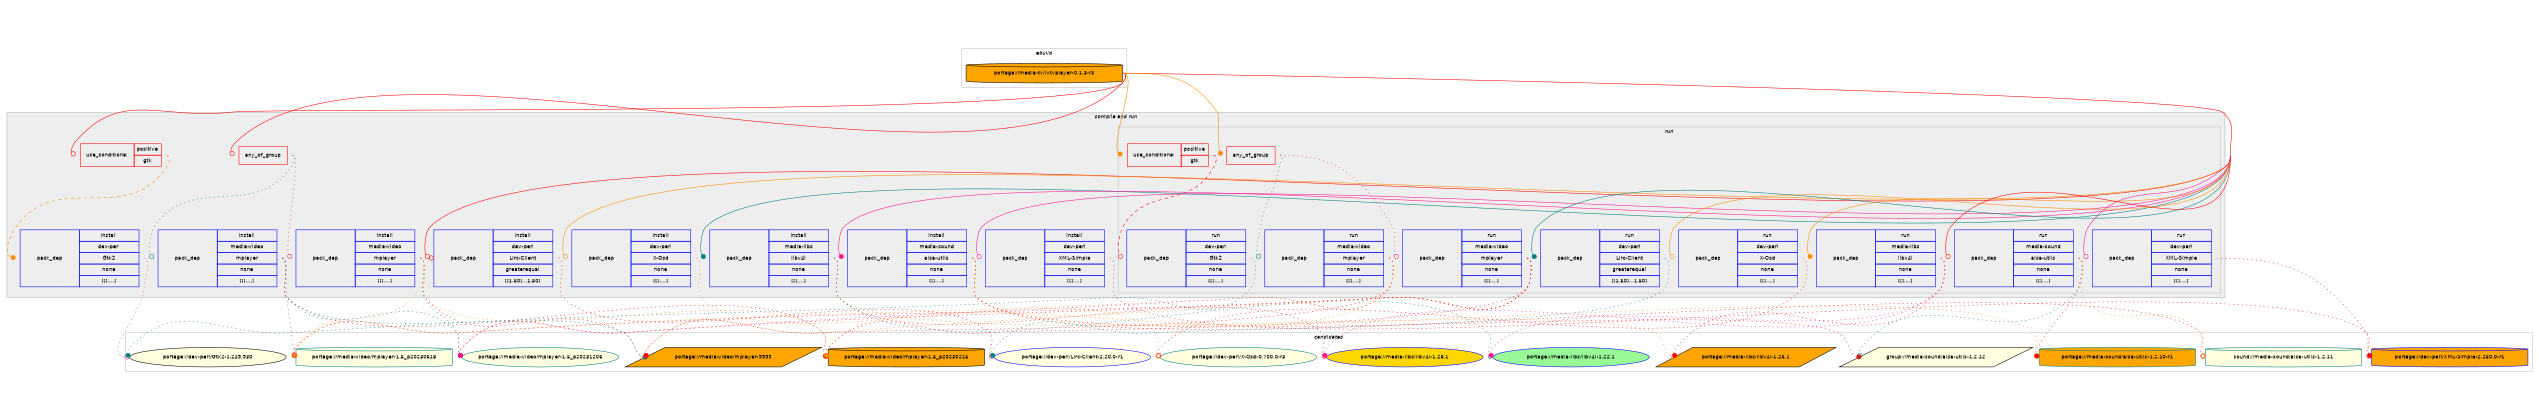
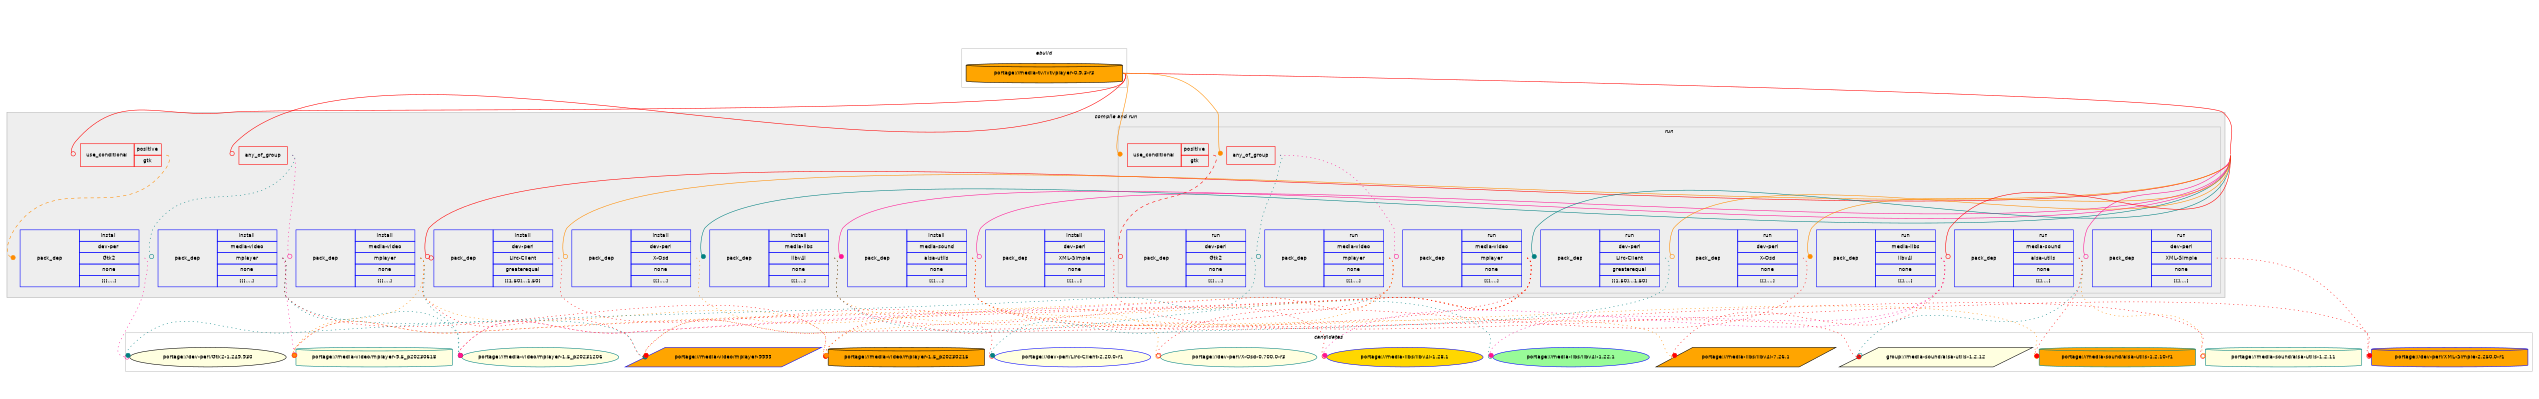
  digraph {
    compound=true
    concentrate=true
    fontname=Helvetica
    fontsize=10
    newrank=true
    rankdir=TB
    ranksep=1.5
    node [color=blue fontname=Helvetica fontsize=10 shape=none]
    edge [arrowhead=odot color=red headport=w style=dotted tailport=e weight=100]
-   n1 [color=black fillcolor=orange label="portage://media-tv/ivtvplayer-0.1.3-r3" shape=cylinder style=filled width=4]
+   n1 [color=black fillcolor=orange label="portage://media-tv/ivtvplayer-0.9.3-r3" shape=cylinder style=filled width=4]
    n2 [label=<<TABLE BORDER="0" CELLBORDER="1" CELLSPACING="0" CELLPADDING="4" WIDTH="220"><TR><TD ROWSPAN="6" CELLPADDING="30">pack_dep</TD></TR><TR><TD WIDTH="110">install</TD></TR><TR><TD>media-video</TD></TR><TR><TD>mplayer</TD></TR><TR><TD>none</TD></TR><TR><TD>[[],,,,]</TD></TR></TABLE>>]
    n3 [label=<<TABLE BORDER="0" CELLBORDER="1" CELLSPACING="0" CELLPADDING="4" WIDTH="220"><TR><TD ROWSPAN="6" CELLPADDING="30">pack_dep</TD></TR><TR><TD WIDTH="110">install</TD></TR><TR><TD>media-video</TD></TR><TR><TD>mplayer</TD></TR><TR><TD>none</TD></TR><TR><TD>[[],,,,]</TD></TR></TABLE>>]
    n4 [color=red label=<<TABLE BORDER="0" CELLBORDER="1" CELLSPACING="0" CELLPADDING="4"><TR><TD CELLPADDING="10">any_of_group</TD></TR></TABLE>>]
    n5 [label=<<TABLE BORDER="0" CELLBORDER="1" CELLSPACING="0" CELLPADDING="4" WIDTH="220"><TR><TD ROWSPAN="6" CELLPADDING="30">pack_dep</TD></TR><TR><TD WIDTH="110">install</TD></TR><TR><TD>dev-perl</TD></TR><TR><TD>Gtk2</TD></TR><TR><TD>none</TD></TR><TR><TD>[[],,,,]</TD></TR></TABLE>>]
    n6 [color=red label=<<TABLE BORDER="0" CELLBORDER="1" CELLSPACING="0" CELLPADDING="4"><TR><TD ROWSPAN="3" CELLPADDING="10">use_conditional</TD></TR><TR><TD>positive</TD></TR><TR><TD>gtk</TD></TR></TABLE>>]
    n7 [label=<<TABLE BORDER="0" CELLBORDER="1" CELLSPACING="0" CELLPADDING="4" WIDTH="220"><TR><TD ROWSPAN="6" CELLPADDING="30">pack_dep</TD></TR><TR><TD WIDTH="110">install</TD></TR><TR><TD>dev-perl</TD></TR><TR><TD>Lirc-Client</TD></TR><TR><TD>greaterequal</TD></TR><TR><TD>[[1,50],,,1.50]</TD></TR></TABLE>>]
    n8 [label=<<TABLE BORDER="0" CELLBORDER="1" CELLSPACING="0" CELLPADDING="4" WIDTH="220"><TR><TD ROWSPAN="6" CELLPADDING="30">pack_dep</TD></TR><TR><TD WIDTH="110">install</TD></TR><TR><TD>dev-perl</TD></TR><TR><TD>X-Osd</TD></TR><TR><TD>none</TD></TR><TR><TD>[[],,,,]</TD></TR></TABLE>>]
    n9 [label=<<TABLE BORDER="0" CELLBORDER="1" CELLSPACING="0" CELLPADDING="4" WIDTH="220"><TR><TD ROWSPAN="6" CELLPADDING="30">pack_dep</TD></TR><TR><TD WIDTH="110">install</TD></TR><TR><TD>dev-perl</TD></TR><TR><TD>XML-Simple</TD></TR><TR><TD>none</TD></TR><TR><TD>[[],,,,]</TD></TR></TABLE>>]
    n10 [label=<<TABLE BORDER="0" CELLBORDER="1" CELLSPACING="0" CELLPADDING="4" WIDTH="220"><TR><TD ROWSPAN="6" CELLPADDING="30">pack_dep</TD></TR><TR><TD WIDTH="110">install</TD></TR><TR><TD>media-libs</TD></TR><TR><TD>libv4l</TD></TR><TR><TD>none</TD></TR><TR><TD>[[],,,,]</TD></TR></TABLE>>]
    n11 [label=<<TABLE BORDER="0" CELLBORDER="1" CELLSPACING="0" CELLPADDING="4" WIDTH="220"><TR><TD ROWSPAN="6" CELLPADDING="30">pack_dep</TD></TR><TR><TD WIDTH="110">install</TD></TR><TR><TD>media-sound</TD></TR><TR><TD>alsa-utils</TD></TR><TR><TD>none</TD></TR><TR><TD>[[],,,,]</TD></TR></TABLE>>]
    n12 [label=<<TABLE BORDER="0" CELLBORDER="1" CELLSPACING="0" CELLPADDING="4" WIDTH="220"><TR><TD ROWSPAN="6" CELLPADDING="30">pack_dep</TD></TR><TR><TD WIDTH="110">run</TD></TR><TR><TD>media-video</TD></TR><TR><TD>mplayer</TD></TR><TR><TD>none</TD></TR><TR><TD>[[],,,,]</TD></TR></TABLE>>]
    n13 [label=<<TABLE BORDER="0" CELLBORDER="1" CELLSPACING="0" CELLPADDING="4" WIDTH="220"><TR><TD ROWSPAN="6" CELLPADDING="30">pack_dep</TD></TR><TR><TD WIDTH="110">run</TD></TR><TR><TD>media-video</TD></TR><TR><TD>mplayer</TD></TR><TR><TD>none</TD></TR><TR><TD>[[],,,,]</TD></TR></TABLE>>]
    n14 [color=red label=<<TABLE BORDER="0" CELLBORDER="1" CELLSPACING="0" CELLPADDING="4"><TR><TD CELLPADDING="10">any_of_group</TD></TR></TABLE>>]
    n15 [label=<<TABLE BORDER="0" CELLBORDER="1" CELLSPACING="0" CELLPADDING="4" WIDTH="220"><TR><TD ROWSPAN="6" CELLPADDING="30">pack_dep</TD></TR><TR><TD WIDTH="110">run</TD></TR><TR><TD>dev-perl</TD></TR><TR><TD>Gtk2</TD></TR><TR><TD>none</TD></TR><TR><TD>[[],,,,]</TD></TR></TABLE>>]
    n16 [color=red label=<<TABLE BORDER="0" CELLBORDER="1" CELLSPACING="0" CELLPADDING="4"><TR><TD ROWSPAN="3" CELLPADDING="10">use_conditional</TD></TR><TR><TD>positive</TD></TR><TR><TD>gtk</TD></TR></TABLE>>]
    n17 [label=<<TABLE BORDER="0" CELLBORDER="1" CELLSPACING="0" CELLPADDING="4" WIDTH="220"><TR><TD ROWSPAN="6" CELLPADDING="30">pack_dep</TD></TR><TR><TD WIDTH="110">run</TD></TR><TR><TD>dev-perl</TD></TR><TR><TD>Lirc-Client</TD></TR><TR><TD>greaterequal</TD></TR><TR><TD>[[1,50],,,1.50]</TD></TR></TABLE>>]
    n18 [label=<<TABLE BORDER="0" CELLBORDER="1" CELLSPACING="0" CELLPADDING="4" WIDTH="220"><TR><TD ROWSPAN="6" CELLPADDING="30">pack_dep</TD></TR><TR><TD WIDTH="110">run</TD></TR><TR><TD>dev-perl</TD></TR><TR><TD>X-Osd</TD></TR><TR><TD>none</TD></TR><TR><TD>[[],,,,]</TD></TR></TABLE>>]
    n19 [label=<<TABLE BORDER="0" CELLBORDER="1" CELLSPACING="0" CELLPADDING="4" WIDTH="220"><TR><TD ROWSPAN="6" CELLPADDING="30">pack_dep</TD></TR><TR><TD WIDTH="110">run</TD></TR><TR><TD>dev-perl</TD></TR><TR><TD>XML-Simple</TD></TR><TR><TD>none</TD></TR><TR><TD>[[],,,,]</TD></TR></TABLE>>]
    n20 [label=<<TABLE BORDER="0" CELLBORDER="1" CELLSPACING="0" CELLPADDING="4" WIDTH="220"><TR><TD ROWSPAN="6" CELLPADDING="30">pack_dep</TD></TR><TR><TD WIDTH="110">run</TD></TR><TR><TD>media-libs</TD></TR><TR><TD>libv4l</TD></TR><TR><TD>none</TD></TR><TR><TD>[[],,,,]</TD></TR></TABLE>>]
    n21 [label=<<TABLE BORDER="0" CELLBORDER="1" CELLSPACING="0" CELLPADDING="4" WIDTH="220"><TR><TD ROWSPAN="6" CELLPADDING="30">pack_dep</TD></TR><TR><TD WIDTH="110">run</TD></TR><TR><TD>media-sound</TD></TR><TR><TD>alsa-utils</TD></TR><TR><TD>none</TD></TR><TR><TD>[[],,,,]</TD></TR></TABLE>>]
-   n22 [color=black fillcolor=orange label="portage://media-video/mplayer-9999" shape=parallelogram style=filled width=4]
+   n22 [fillcolor=orange label="portage://media-video/mplayer-9999" shape=parallelogram style=filled width=4]
    n23 [color=teal fillcolor=lightyellow label="portage://media-video/mplayer-1.5_p20231206" shape=ellipse style=filled width=4]
-   n24 [color=teal fillcolor=lightyellow label="portage://media-video/mplayer-1.5_p20230618" shape=cylinder style=filled width=4]
+   n24 [color=teal fillcolor=lightyellow label="portage://media-video/mplayer-9.5_p20230618" shape=cylinder style=filled width=4]
    n25 [color=black fillcolor=orange label="portage://media-video/mplayer-1.5_p20230215" shape=cylinder style=filled width=4]
    n26 [color=black fillcolor=lightyellow label="portage://dev-perl/Gtk2-1.249.930" shape=ellipse style=filled width=4]
    n27 [fillcolor=lightyellow label="portage://dev-perl/Lirc-Client-2.20.0-r1" shape=ellipse style=filled width=4]
    n28 [color=teal fillcolor=lightyellow label="portage://dev-perl/X-Osd-0.700.0-r3" shape=ellipse style=filled width=4]
    n29 [fillcolor=orange label="portage://dev-perl/XML-Simple-2.250.0-r1" shape=cylinder style=filled width=4]
    n30 [fillcolor=gold label="portage://media-libs/libv4l-1.28.1" shape=ellipse style=filled width=4]
-   n31 [color=black fillcolor=orange label="portage://media-libs/libv4l-1.26.1" shape=parallelogram style=filled width=4]
+   n31 [color=black fillcolor=orange label="portage://media-libs/libv4l-7.26.1" shape=parallelogram style=filled width=4]
    n32 [fillcolor=palegreen label="portage://media-libs/libv4l-1.22.1" shape=ellipse style=filled width=4]
    n33 [color=black fillcolor=lightyellow label="group://media-sound/alsa-utils-1.2.12" shape=parallelogram style=filled width=4]
-   n34 [color=teal fillcolor=lightyellow label="sound://media-sound/alsa-utils-1.2.11" shape=cylinder style=filled width=4]
+   n34 [color=teal fillcolor=lightyellow label="portage://media-sound/alsa-utils-1.2.11" shape=cylinder style=filled width=4]
    n35 [color=teal fillcolor=orange label="portage://media-sound/alsa-utils-1.2.10-r1" shape=cylinder style=filled width=4]
    subgraph cluster_1 {
      color=gray
      label=<<i>ebuild</i>>
      n1
    }
    subgraph cluster_2 {
      color=gray
      label=<<i>dependencies</i>>
      subgraph cluster_3 {
        color=gray
        fillcolor="#eeeeee"
        label=<<i>compile</i>>
        style=filled
        subgraph sub_4 {
          color=gray
          fillcolor="#eeeeee"
          label=<<i>compile</i>>
          style=filled
          n4
          subgraph sub_5 {
            color=gray
            fillcolor="#eeeeee"
            label=<<i>compile</i>>
            style=filled
            n2
          }
          subgraph sub_6 {
            color=gray
            fillcolor="#eeeeee"
            label=<<i>compile</i>>
            style=filled
            n3
          }
        }
        subgraph sub_7 {
          color=gray
          fillcolor="#eeeeee"
          label=<<i>compile</i>>
          style=filled
          n6
          subgraph sub_8 {
            color=gray
            fillcolor="#eeeeee"
            label=<<i>compile</i>>
            style=filled
            n5
          }
        }
        subgraph sub_9 {
          color=gray
          fillcolor="#eeeeee"
          label=<<i>compile</i>>
          style=filled
          n7
        }
        subgraph sub_10 {
          color=gray
          fillcolor="#eeeeee"
          label=<<i>compile</i>>
          style=filled
          n8
        }
        subgraph sub_11 {
          color=gray
          fillcolor="#eeeeee"
          label=<<i>compile</i>>
          style=filled
          n9
        }
        subgraph sub_12 {
          color=gray
          fillcolor="#eeeeee"
          label=<<i>compile</i>>
          style=filled
          n10
        }
        subgraph sub_13 {
          color=gray
          fillcolor="#eeeeee"
          label=<<i>compile</i>>
          style=filled
          n11
        }
      }
      subgraph cluster_14 {
        color=gray
        fillcolor="#eeeeee"
        label=<<i>compile and run</i>>
        style=filled
      }
      subgraph cluster_15 {
        color=gray
        fillcolor="#eeeeee"
        label=<<i>run</i>>
        style=filled
        subgraph sub_16 {
          color=gray
          fillcolor="#eeeeee"
          label=<<i>run</i>>
          style=filled
          n14
          subgraph sub_17 {
            color=gray
            fillcolor="#eeeeee"
            label=<<i>run</i>>
            style=filled
            n12
          }
          subgraph sub_18 {
            color=gray
            fillcolor="#eeeeee"
            label=<<i>run</i>>
            style=filled
            n13
          }
        }
        subgraph sub_19 {
          color=gray
          fillcolor="#eeeeee"
          label=<<i>run</i>>
          style=filled
          n16
          subgraph sub_20 {
            color=gray
            fillcolor="#eeeeee"
            label=<<i>run</i>>
            style=filled
            n15
          }
        }
        subgraph sub_21 {
          color=gray
          fillcolor="#eeeeee"
          label=<<i>run</i>>
          style=filled
          n17
        }
        subgraph sub_22 {
          color=gray
          fillcolor="#eeeeee"
          label=<<i>run</i>>
          style=filled
          n18
        }
        subgraph sub_23 {
          color=gray
          fillcolor="#eeeeee"
          label=<<i>run</i>>
          style=filled
          n19
        }
        subgraph sub_24 {
          color=gray
          fillcolor="#eeeeee"
          label=<<i>run</i>>
          style=filled
          n20
        }
        subgraph sub_25 {
          color=gray
          fillcolor="#eeeeee"
          label=<<i>run</i>>
          style=filled
          n21
        }
      }
    }
    subgraph cluster_26 {
      color=gray
      label=<<i>candidates</i>>
      rank=same
      subgraph sub_27 {
        color=black
        label=<<i>candidates</i>>
        nodesep=1
        rank=same
        n29
      }
      subgraph sub_28 {
        color=black
        label=<<i>candidates</i>>
        nodesep=1
        rank=same
        n22
        n23
        n24
        n25
      }
      subgraph sub_29 {
        color=black
        label=<<i>candidates</i>>
        nodesep=1
        rank=same
        n22
        n23
        n24
        n25
      }
      subgraph sub_30 {
        color=black
        label=<<i>candidates</i>>
        nodesep=1
        rank=same
        n26
      }
      subgraph sub_31 {
        color=black
        label=<<i>candidates</i>>
        nodesep=1
        rank=same
        n27
      }
      subgraph sub_32 {
        color=black
        label=<<i>candidates</i>>
        nodesep=1
        rank=same
        n28
      }
      subgraph sub_33 {
        color=black
        label=<<i>candidates</i>>
        nodesep=1
        rank=same
        n29
      }
      subgraph sub_34 {
        color=black
        label=<<i>candidates</i>>
        nodesep=1
        rank=same
        n30
        n31
        n32
      }
      subgraph sub_35 {
        color=black
        label=<<i>candidates</i>>
        nodesep=1
        rank=same
        n33
        n34
        n35
      }
      subgraph sub_36 {
        color=black
        label=<<i>candidates</i>>
        nodesep=1
        rank=same
        n22
        n23
        n24
        n25
      }
      subgraph sub_37 {
        color=black
        label=<<i>candidates</i>>
        nodesep=1
        rank=same
        n22
        n23
        n24
        n25
      }
      subgraph sub_38 {
        color=black
        label=<<i>candidates</i>>
        nodesep=1
        rank=same
        n26
      }
      subgraph sub_39 {
        color=black
        label=<<i>candidates</i>>
        nodesep=1
        rank=same
        n27
      }
      subgraph sub_40 {
        color=black
        label=<<i>candidates</i>>
        nodesep=1
        rank=same
        n28
      }
      subgraph sub_41 {
        color=black
        label=<<i>candidates</i>>
        nodesep=1
        rank=same
        n30
        n31
        n32
      }
      subgraph sub_42 {
        color=black
        label=<<i>candidates</i>>
        nodesep=1
        rank=same
        n33
        n34
        n35
      }
    }
    n1 -> n4 [style=solid weight=20]
    n1 -> n6 [style=solid weight=20]
    n1 -> n7 [style=solid weight=20]
    n1 -> n8 [color=darkorange style=solid weight=20]
    n1 -> n9 [color=deeppink style=solid weight=20]
    n1 -> n10 [arrowhead=dot color=teal style=solid weight=20]
    n1 -> n11 [arrowhead=dot color=deeppink style=solid weight=20]
    n1 -> n14 [arrowhead=dot color=darkorange style=solid weight=20]
    n1 -> n16 [arrowhead=dot color=darkorange style=solid weight=20]
    n1 -> n17 [arrowhead=dot color=teal style=solid weight=20]
    n1 -> n18 [color=darkorange style=solid weight=20]
    n1 -> n19 [color=deeppink style=solid weight=20]
    n1 -> n20 [arrowhead=dot color=darkorange style=solid weight=20]
    n1 -> n21 [style=solid weight=20]
    n2 -> n22 [arrowhead=dot]
    n2 -> n23 [color=teal]
    n2 -> n24 [arrowhead=dot color=darkorange]
    n2 -> n25 [arrowhead=dot color=darkorange]
    n3 -> n22 [arrowhead=dot color=teal]
    n3 -> n23 [color=teal]
    n3 -> n24 [color=deeppink]
    n3 -> n25 [arrowhead=dot]
    n4 -> n2 [color=deeppink weight=20]
    n4 -> n3 [color=teal weight=20]
    n5 -> n26 [color=deeppink]
    n6 -> n5 [arrowhead=dot color=darkorange style=dashed weight=20]
    n7 -> n27
    n8 -> n28 [color=darkorange]
    n9 -> n29
    n10 -> n30
    n10 -> n31 [color=darkorange]
    n10 -> n32 [color=teal]
    n11 -> n33 [arrowhead=dot]
    n11 -> n34
    n11 -> n35 [arrowhead=dot color=darkorange]
    n12 -> n22 [color=darkorange]
    n12 -> n23
    n12 -> n24
    n12 -> n25
    n13 -> n22 [arrowhead=dot]
    n13 -> n23 [arrowhead=dot color=deeppink]
    n13 -> n24 [color=darkorange]
    n13 -> n25 [arrowhead=dot color=darkorange]
    n14 -> n12 [color=deeppink weight=20]
    n14 -> n13 [color=teal weight=20]
    n15 -> n26 [arrowhead=dot color=teal]
    n16 -> n15 [style=dashed weight=20]
    n17 -> n27 [arrowhead=dot color=teal]
    n18 -> n28
    n19 -> n29 [arrowhead=dot]
    n20 -> n30 [arrowhead=dot color=deeppink]
    n20 -> n31 [arrowhead=dot]
    n20 -> n32 [arrowhead=dot color=deeppink]
    n21 -> n33 [color=teal]
    n21 -> n34 [color=darkorange]
    n21 -> n35 [arrowhead=dot]
  }
